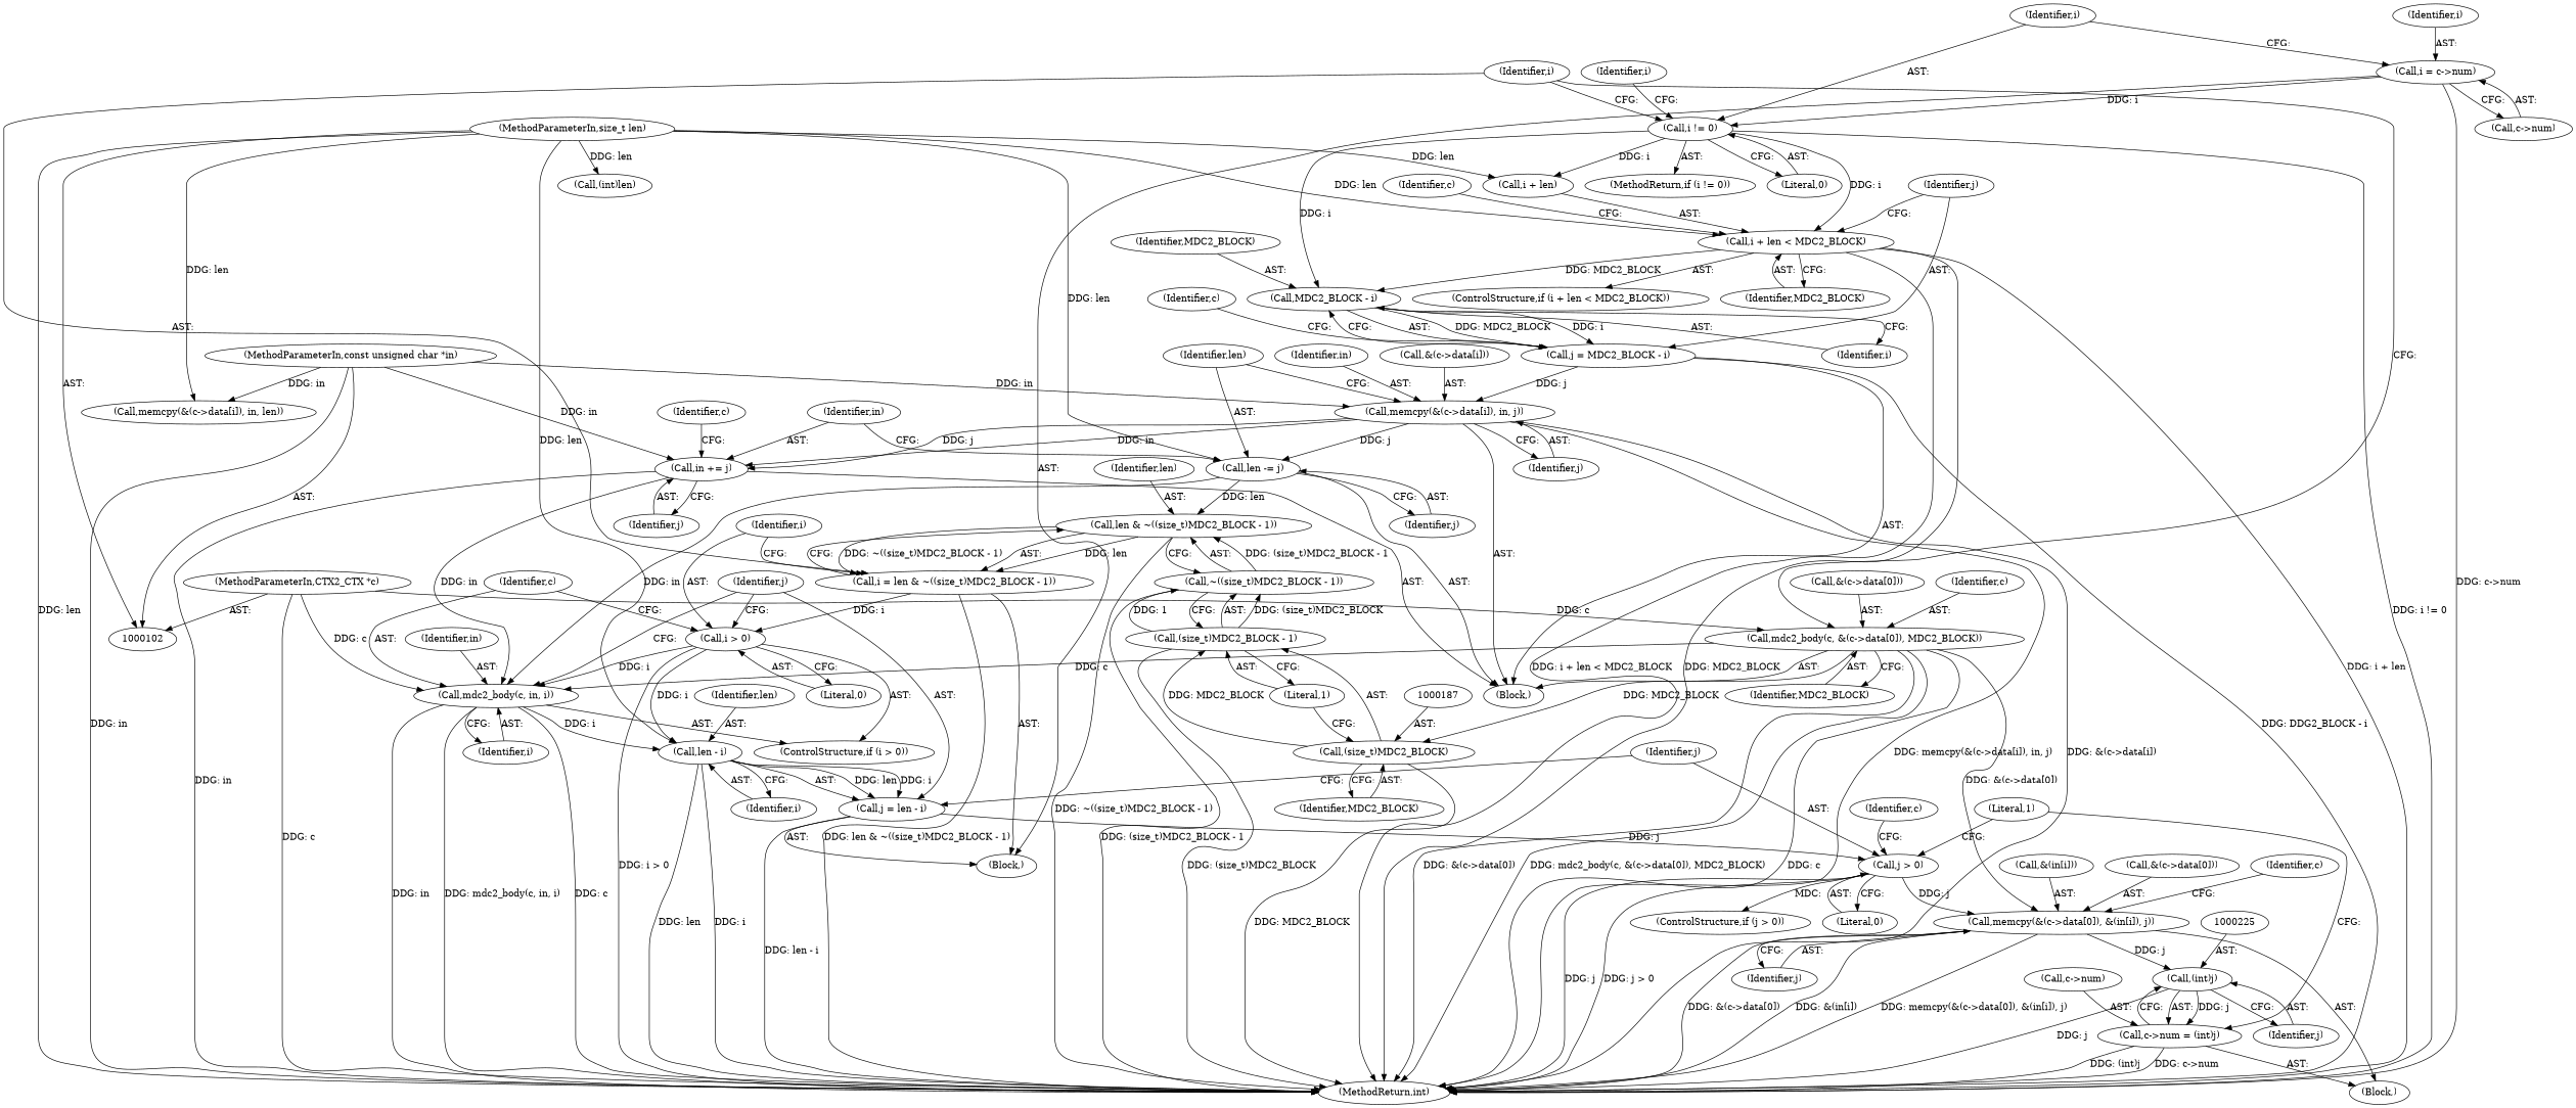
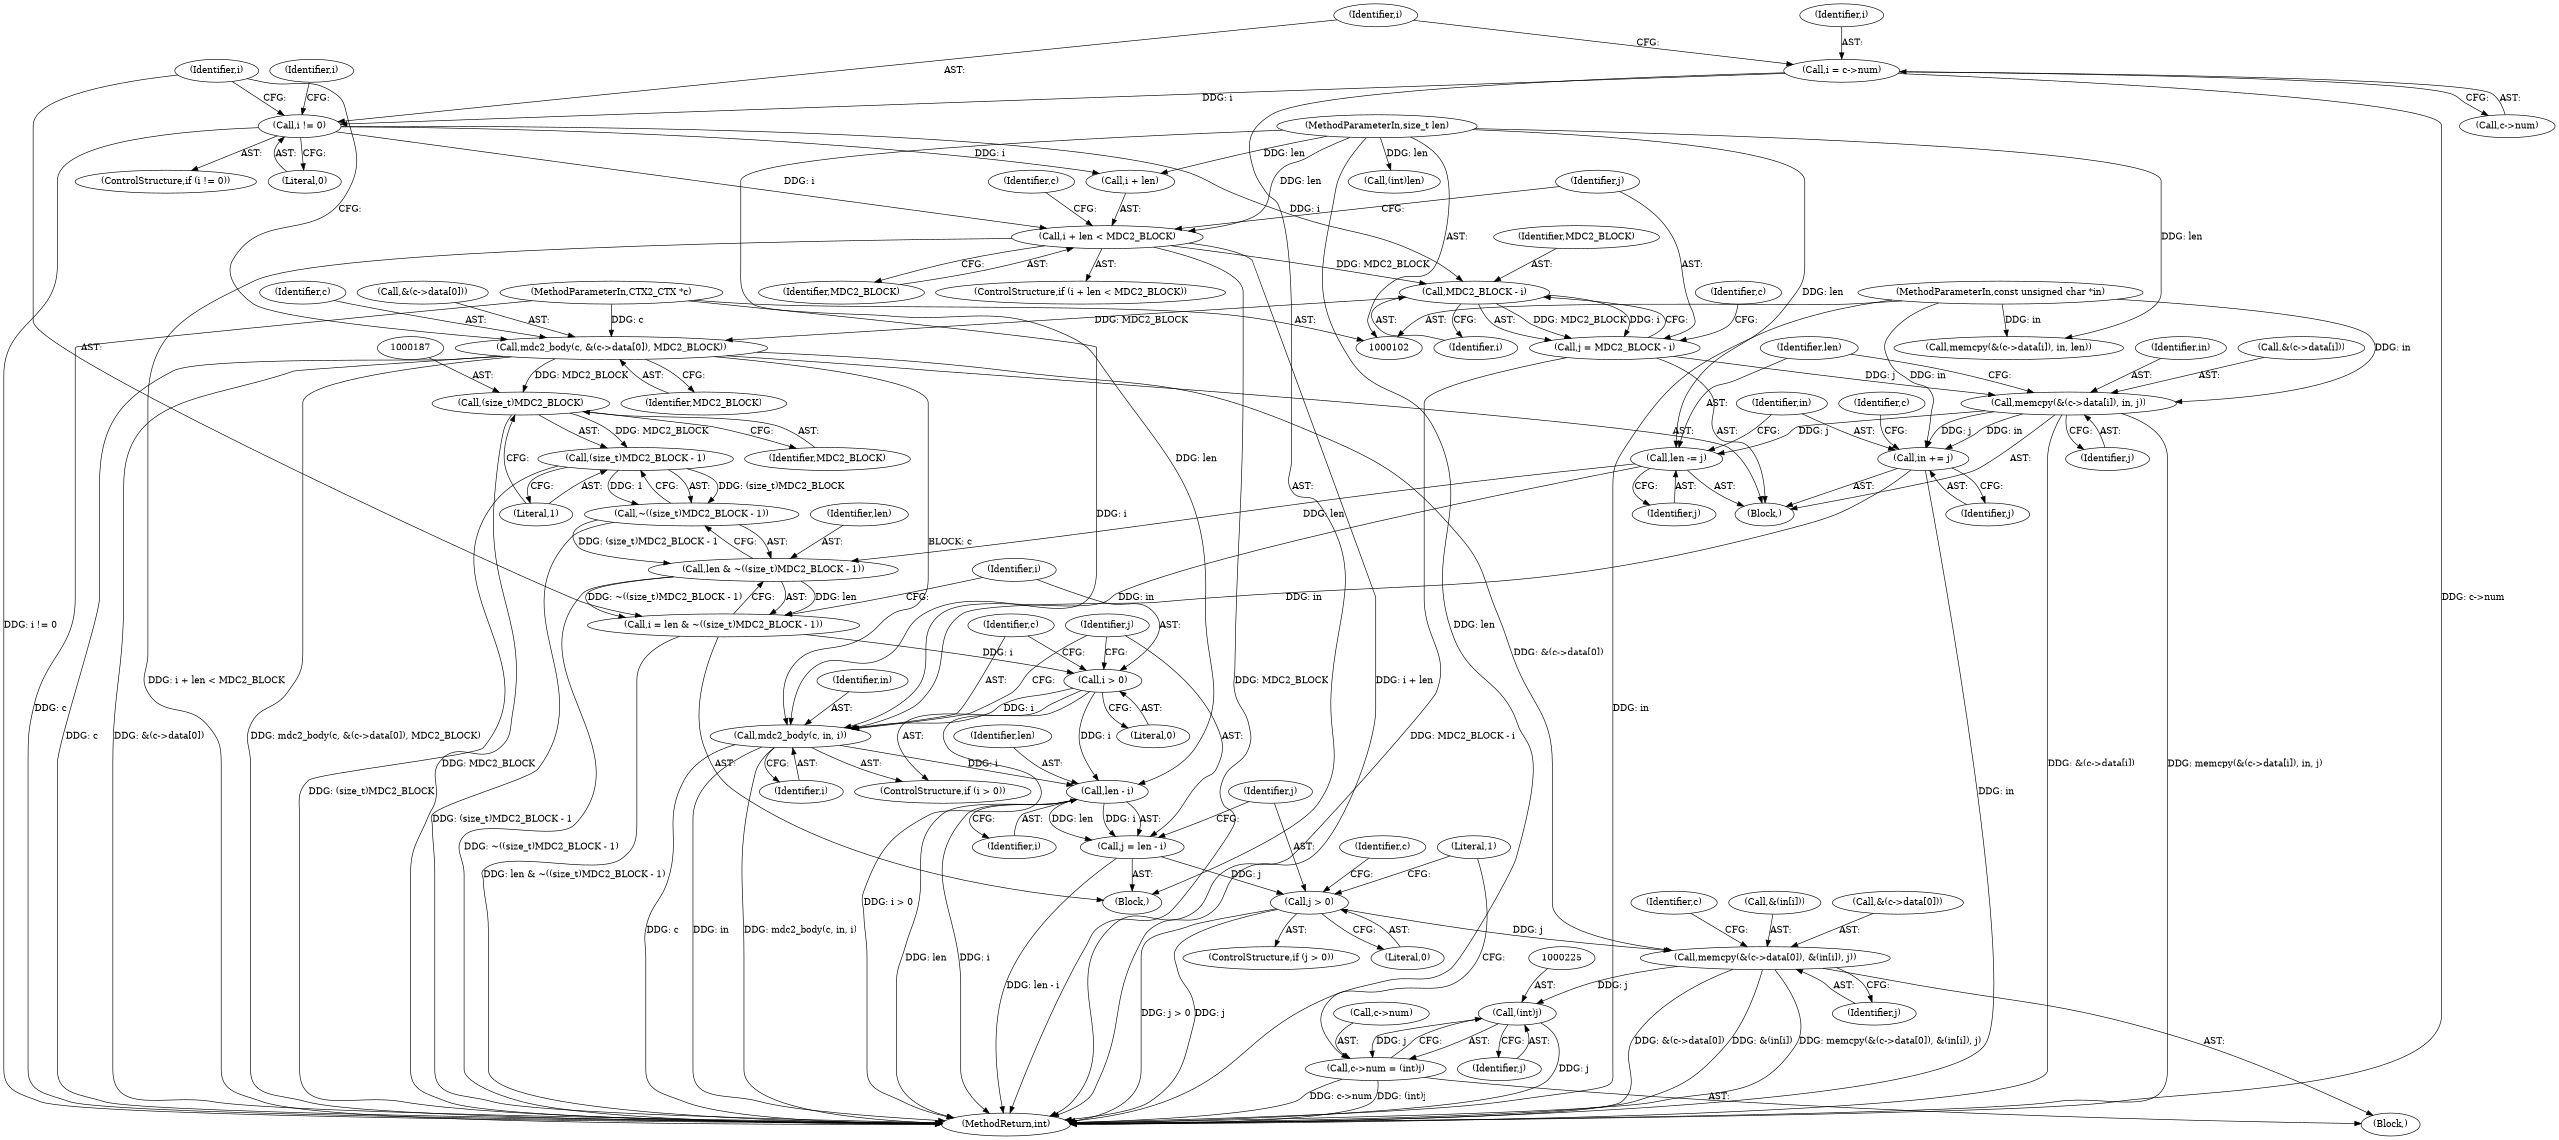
  digraph {
    n1 [label="(Call,mdc2_body(c, in, i))"]
    n2 [label="(Call,len - i)"]
    n3 [label="(ControlStructure,if (i > 0))"]
    n4 [label="(MethodReturn,int)"]
    n5 [label="(Identifier,i)"]
    n6 [label="(Call,j = len - i)"]
    n7 [label="(Identifier,i)"]
    n8 [label="(Call,mdc2_body(c, &(c->data[0]), MDC2_BLOCK))"]
    n9 [label="(Call,(size_t)MDC2_BLOCK)"]
    n10 [label="(Call,memcpy(&(c->data[0]), &(in[i]), j))"]
    n11 [label="(Identifier,MDC2_BLOCK)"]
    n12 [label="(Block,)"]
    n13 [label="(Call,(size_t)MDC2_BLOCK - 1)"]
    n14 [label="(Identifier,MDC2_BLOCK)"]
    n15 [label="(Call,(int)j)"]
    n16 [label="(Identifier,j)"]
    n17 [label="(Block,)"]
    n18 [label="(MethodParameterIn,CTX2_CTX *c)"]
    1000102
    n20 [label="(Call,MDC2_BLOCK - i)"]
    n21 [label="(Call,j = MDC2_BLOCK - i)"]
    n22 [label="(Identifier,i)"]
    n23 [label="(Call,memcpy(&(c->data[i]), in, j))"]
    n24 [label="(Call,i + len < MDC2_BLOCK)"]
    n25 [label="(ControlStructure,if (i + len < MDC2_BLOCK))"]
    n26 [label="(Identifier,MDC2_BLOCK)"]
    n27 [label="(Call,i != 0)"]
    n28 [label="(Literal,0)"]
    n29 [label="(Call,i + len)"]
-   n30 [label="(MethodReturn,if (i != 0))"]
+   n30 [label="(ControlStructure,if (i != 0))"]
    n31 [label="(Call,i = c->num)"]
    n32 [label="(Block,)"]
    n33 [label="(Call,c->num)"]
    n34 [label="(MethodParameterIn,size_t len)"]
    n35 [label="(Call,len -= j)"]
    n36 [label="(Call,(int)len)"]
    n37 [label="(Call,memcpy(&(c->data[i]), in, len))"]
    n38 [label="(Call,len & ~((size_t)MDC2_BLOCK - 1))"]
    n39 [label="(Call,i = len & ~((size_t)MDC2_BLOCK - 1))"]
    n40 [label="(Call,~((size_t)MDC2_BLOCK - 1))"]
    n41 [label="(Identifier,j)"]
    n42 [label="(Call,in += j)"]
    n43 [label="(Identifier,j)"]
    n44 [label="(Identifier,j)"]
    n45 [label="(MethodParameterIn,const unsigned char *in)"]
    n46 [label="(Call,i > 0)"]
    n47 [label="(Literal,0)"]
    n48 [label="(Literal,1)"]
    n49 [label="(Call,j > 0)"]
    n50 [label="(ControlStructure,if (j > 0))"]
    n51 [label="(Literal,0)"]
    n52 [label="(Call,c->num = (int)j)"]
    n53 [label="(Identifier,j)"]
    n54 [label="(Identifier,j)"]
    n55 [label="(Identifier,c)"]
    n56 [label="(Identifier,len)"]
    n57 [label="(Literal,1)"]
    n58 [label="(Identifier,c)"]
    n59 [label="(Identifier,i)"]
    n60 [label="(Identifier,MDC2_BLOCK)"]
    n61 [label="(Identifier,in)"]
    n62 [label="(Identifier,i)"]
    n63 [label="(Identifier,c)"]
    n64 [label="(Call,&(c->data[i]))"]
    n65 [label="(Identifier,i)"]
    n66 [label="(Call,&(c->data[0]))"]
    n67 [label="(Identifier,i)"]
    n68 [label="(Identifier,len)"]
    n69 [label="(Identifier,i)"]
    n70 [label="(Identifier,in)"]
    n71 [label="(Call,&(c->data[0]))"]
    n72 [label="(Identifier,c)"]
    n73 [label="(Identifier,c)"]
    n74 [label="(Identifier,j)"]
    n75 [label="(Call,&(in[i]))"]
    n76 [label="(Call,c->num)"]
    n77 [label="(Identifier,in)"]
    n78 [label="(Identifier,c)"]
    n79 [label="(Identifier,j)"]
    n80 [label="(Identifier,len)"]
    n81 [label="(Identifier,c)"]
    1000187
    1000225
    n1 -> n2 [label="DDG: i"]
    n1 -> n3 [label="AST: "]
    n1 -> n4 [label="DDG: mdc2_body(c, in, i)"]
    n1 -> n4 [label="DDG: c"]
    n1 -> n4 [label="DDG: in"]
    n1 -> n5 [label="CFG: "]
    n2 -> n4 [label="DDG: len"]
    n2 -> n4 [label="DDG: i"]
    n2 -> n6 [label="AST: "]
    n2 -> n6 [label="DDG: len"]
    n2 -> n6 [label="DDG: i"]
    n2 -> n7 [label="CFG: "]
    n5 -> n1 [label="AST: "]
    n6 -> n4 [label="DDG: len - i"]
    n6 -> n32 [label="AST: "]
    n6 -> n49 [label="DDG: j"]
    n7 -> n2 [label="AST: "]
-   n8 -> n1 [label="DDG: c"]
+   n8 -> n1 [label="BLOCK: c"]
    n8 -> n4 [label="DDG: c"]
    n8 -> n4 [label="DDG: &(c->data[0])"]
    n8 -> n4 [label="DDG: mdc2_body(c, &(c->data[0]), MDC2_BLOCK)"]
    n8 -> n9 [label="DDG: MDC2_BLOCK"]
    n8 -> n10 [label="DDG: &(c->data[0])"]
    n8 -> n11 [label="CFG: "]
    n8 -> n12 [label="AST: "]
    n9 -> n4 [label="DDG: MDC2_BLOCK"]
    n9 -> n13 [label="AST: "]
    n9 -> n13 [label="DDG: MDC2_BLOCK"]
    n9 -> n14 [label="CFG: "]
    n10 -> n4 [label="DDG: &(c->data[0])"]
    n10 -> n4 [label="DDG: &(in[i])"]
    n10 -> n4 [label="DDG: memcpy(&(c->data[0]), &(in[i]), j)"]
    n10 -> n15 [label="DDG: j"]
    n10 -> n16 [label="CFG: "]
    n10 -> n17 [label="AST: "]
    n11 -> n8 [label="AST: "]
    n13 -> n4 [label="DDG: (size_t)MDC2_BLOCK"]
    n13 -> n40 [label="AST: "]
    n13 -> n40 [label="DDG: (size_t)MDC2_BLOCK"]
    n13 -> n40 [label="DDG: 1"]
    n13 -> n48 [label="CFG: "]
    n14 -> n9 [label="AST: "]
    n15 -> n4 [label="DDG: j"]
    n15 -> n52 [label="AST: "]
    n15 -> n52 [label="DDG: j"]
    n15 -> n53 [label="CFG: "]
    n16 -> n10 [label="AST: "]
-   n18 -> n1 [label="DDG: c"]
+   n18 -> n1 [label="DDG: i"]
    n18 -> n4 [label="DDG: c"]
    n18 -> n8 [label="DDG: c"]
    n18 -> 1000102 [label="AST: "]
+   n20 -> n8 [label="DDG: MDC2_BLOCK"]
    n20 -> n21 [label="AST: "]
    n20 -> n21 [label="DDG: MDC2_BLOCK"]
    n20 -> n21 [label="DDG: i"]
    n20 -> n22 [label="CFG: "]
-   n21 -> n4 [label="DDG: DDG2_BLOCK - i"]
+   n21 -> n4 [label="DDG: MDC2_BLOCK - i"]
    n21 -> n12 [label="AST: "]
    n21 -> n20 [label="CFG: "]
    n21 -> n23 [label="DDG: j"]
    n22 -> n20 [label="AST: "]
    n23 -> n4 [label="DDG: memcpy(&(c->data[i]), in, j)"]
    n23 -> n4 [label="DDG: &(c->data[i])"]
    n23 -> n12 [label="AST: "]
    n23 -> n35 [label="DDG: j"]
    n23 -> n42 [label="DDG: j"]
    n23 -> n42 [label="DDG: in"]
    n23 -> n44 [label="CFG: "]
    n24 -> n4 [label="DDG: i + len"]
    n24 -> n4 [label="DDG: i + len < MDC2_BLOCK"]
    n24 -> n4 [label="DDG: MDC2_BLOCK"]
    n24 -> n20 [label="DDG: MDC2_BLOCK"]
    n24 -> n25 [label="AST: "]
    n24 -> n26 [label="CFG: "]
    n26 -> n24 [label="AST: "]
    n27 -> n4 [label="DDG: i != 0"]
    n27 -> n20 [label="DDG: i"]
    n27 -> n24 [label="DDG: i"]
    n27 -> n28 [label="CFG: "]
    n27 -> n29 [label="DDG: i"]
    n27 -> n30 [label="AST: "]
    n28 -> n27 [label="AST: "]
    n29 -> n24 [label="AST: "]
    n31 -> n4 [label="DDG: c->num"]
    n31 -> n27 [label="DDG: i"]
    n31 -> n32 [label="AST: "]
    n31 -> n33 [label="CFG: "]
    n33 -> n31 [label="AST: "]
    n34 -> n2 [label="DDG: len"]
    n34 -> n4 [label="DDG: len"]
    n34 -> 1000102 [label="AST: "]
    n34 -> n24 [label="DDG: len"]
    n34 -> n29 [label="DDG: len"]
    n34 -> n35 [label="DDG: len"]
    n34 -> n36 [label="DDG: len"]
    n34 -> n37 [label="DDG: len"]
    n35 -> n1 [label="DDG: in"]
    n35 -> n12 [label="AST: "]
    n35 -> n38 [label="DDG: len"]
    n35 -> n41 [label="CFG: "]
    n38 -> n4 [label="DDG: ~((size_t)MDC2_BLOCK - 1)"]
    n38 -> n39 [label="AST: "]
    n38 -> n39 [label="DDG: len"]
    n38 -> n39 [label="DDG: ~((size_t)MDC2_BLOCK - 1)"]
    n38 -> n40 [label="CFG: "]
    n39 -> n4 [label="DDG: len & ~((size_t)MDC2_BLOCK - 1)"]
    n39 -> n32 [label="AST: "]
    n39 -> n38 [label="CFG: "]
    n39 -> n46 [label="DDG: i"]
    n40 -> n4 [label="DDG: (size_t)MDC2_BLOCK - 1"]
    n40 -> n13 [label="CFG: "]
    n40 -> n38 [label="AST: "]
    n40 -> n38 [label="DDG: (size_t)MDC2_BLOCK - 1"]
    n41 -> n35 [label="AST: "]
    n42 -> n1 [label="DDG: in"]
    n42 -> n4 [label="DDG: in"]
    n42 -> n12 [label="AST: "]
    n42 -> n43 [label="CFG: "]
    n43 -> n42 [label="AST: "]
    n44 -> n23 [label="AST: "]
    n45 -> n4 [label="DDG: in"]
    n45 -> 1000102 [label="AST: "]
    n45 -> n23 [label="DDG: in"]
    n45 -> n37 [label="DDG: in"]
    n45 -> n42 [label="DDG: in"]
    n46 -> n1 [label="DDG: i"]
    n46 -> n2 [label="DDG: i"]
    n46 -> n3 [label="AST: "]
    n46 -> n4 [label="DDG: i > 0"]
    n46 -> n47 [label="CFG: "]
    n47 -> n46 [label="AST: "]
    n48 -> n9 [label="CFG: "]
    n48 -> n13 [label="AST: "]
    n49 -> n4 [label="DDG: j"]
    n49 -> n4 [label="DDG: j > 0"]
    n49 -> n10 [label="DDG: j"]
-   n49 -> n50 [label="MDC: "]
+   n49 -> n50 [label="AST: "]
    n49 -> n51 [label="CFG: "]
    n51 -> n49 [label="AST: "]
    n52 -> n4 [label="DDG: c->num"]
    n52 -> n4 [label="DDG: (int)j"]
    n52 -> n15 [label="CFG: "]
    n52 -> n17 [label="AST: "]
    n53 -> n15 [label="AST: "]
    n54 -> n6 [label="CFG: "]
    n54 -> n49 [label="AST: "]
    n55 -> n42 [label="CFG: "]
    n56 -> n2 [label="AST: "]
    n57 -> n49 [label="CFG: "]
    n57 -> n52 [label="CFG: "]
    n58 -> n1 [label="AST: "]
    n58 -> n46 [label="CFG: "]
    n59 -> n31 [label="AST: "]
    n60 -> n20 [label="AST: "]
    n61 -> n1 [label="AST: "]
    n62 -> n27 [label="CFG: "]
    n63 -> n21 [label="CFG: "]
    n64 -> n23 [label="AST: "]
    n65 -> n39 [label="CFG: "]
    n65 -> n46 [label="AST: "]
    n66 -> n10 [label="AST: "]
    n67 -> n8 [label="CFG: "]
    n67 -> n27 [label="CFG: "]
    n67 -> n39 [label="AST: "]
    n68 -> n23 [label="CFG: "]
    n68 -> n35 [label="AST: "]
    n69 -> n27 [label="AST: "]
    n69 -> n31 [label="CFG: "]
    n70 -> n35 [label="CFG: "]
    n70 -> n42 [label="AST: "]
    n71 -> n8 [label="AST: "]
    n72 -> n10 [label="CFG: "]
    n73 -> n49 [label="CFG: "]
    n74 -> n1 [label="CFG: "]
    n74 -> n6 [label="AST: "]
    n74 -> n46 [label="CFG: "]
    n75 -> n10 [label="AST: "]
    n76 -> n52 [label="AST: "]
    n77 -> n23 [label="AST: "]
    n78 -> n24 [label="CFG: "]
    n79 -> n21 [label="AST: "]
    n79 -> n24 [label="CFG: "]
    n80 -> n38 [label="AST: "]
    n81 -> n8 [label="AST: "]
    1000187 -> n9 [label="AST: "]
    1000225 -> n15 [label="AST: "]
  }
